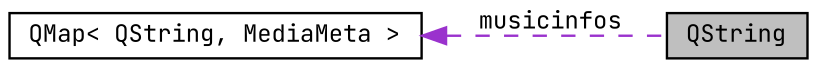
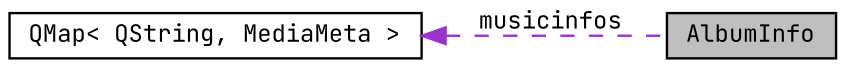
  digraph {
    rankdir=LR
    fontname="JetBrains Mono"
    node [color=black fontname="JetBrains Mono" fontsize=10 shape=record style=filled]
-   n1 [fillcolor=grey75 fontcolor=black height=0.2 label=QString width=0.4]
+   n1 [fillcolor=grey75 fontcolor=black height=0.2 label=AlbumInfo width=0.4]
    n2 [fillcolor=white height=0.2 label="QMap\< QString, MediaMeta \>" width=0.4]
    n2 -> n1 [color=darkorchid3 dir=back fontname="JetBrains Mono" fontsize=10 label=" musicinfos" labelfontname=Helvetica labelfontsize=10 style=dashed]
  }
